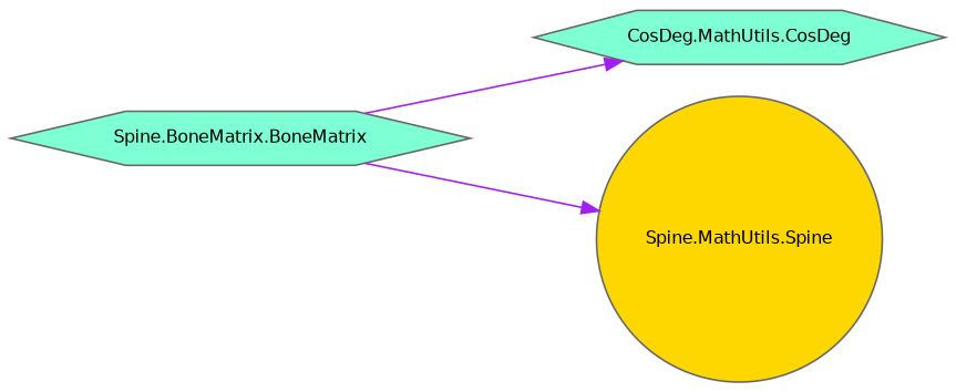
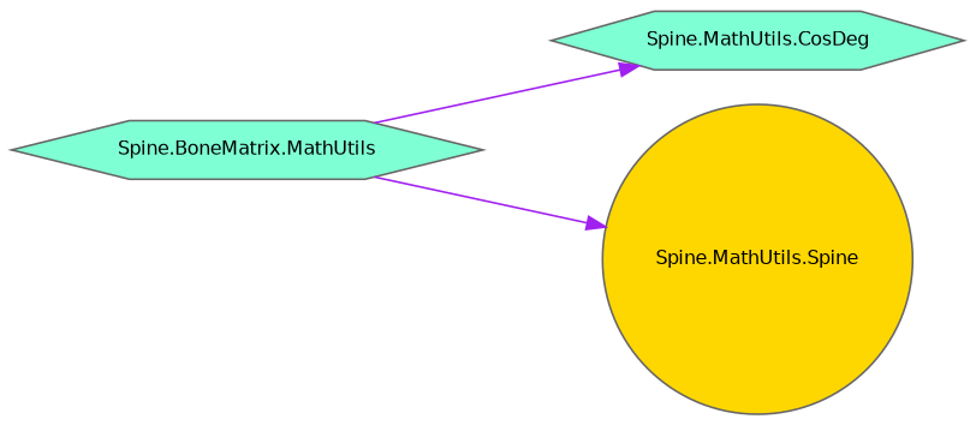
  digraph {
    rankdir=LR
    node [color=grey40 fillcolor=aquamarine fontname=Helvetica fontsize=10 shape=hexagon style=filled]
    edge [color=purple fontname=Helvetica fontsize=10 labelfontname=Helvetica labelfontsize=10 style=solid]
-   n1 [color=gray40 fontcolor=black height=0.2 label="Spine.BoneMatrix.BoneMatrix" width=0.4]
-   n2 [height=0.2 label="CosDeg.MathUtils.CosDeg" width=0.4]
+   n1 [color=gray40 fontcolor=black height=0.2 label="Spine.BoneMatrix.MathUtils" width=0.4]
+   n2 [height=0.2 label="Spine.MathUtils.CosDeg" width=0.4]
    n3 [fillcolor=gold height=0.2 label="Spine.MathUtils.Spine" shape=circle width=0.4]
    n1 -> n2
    n1 -> n3
  }
